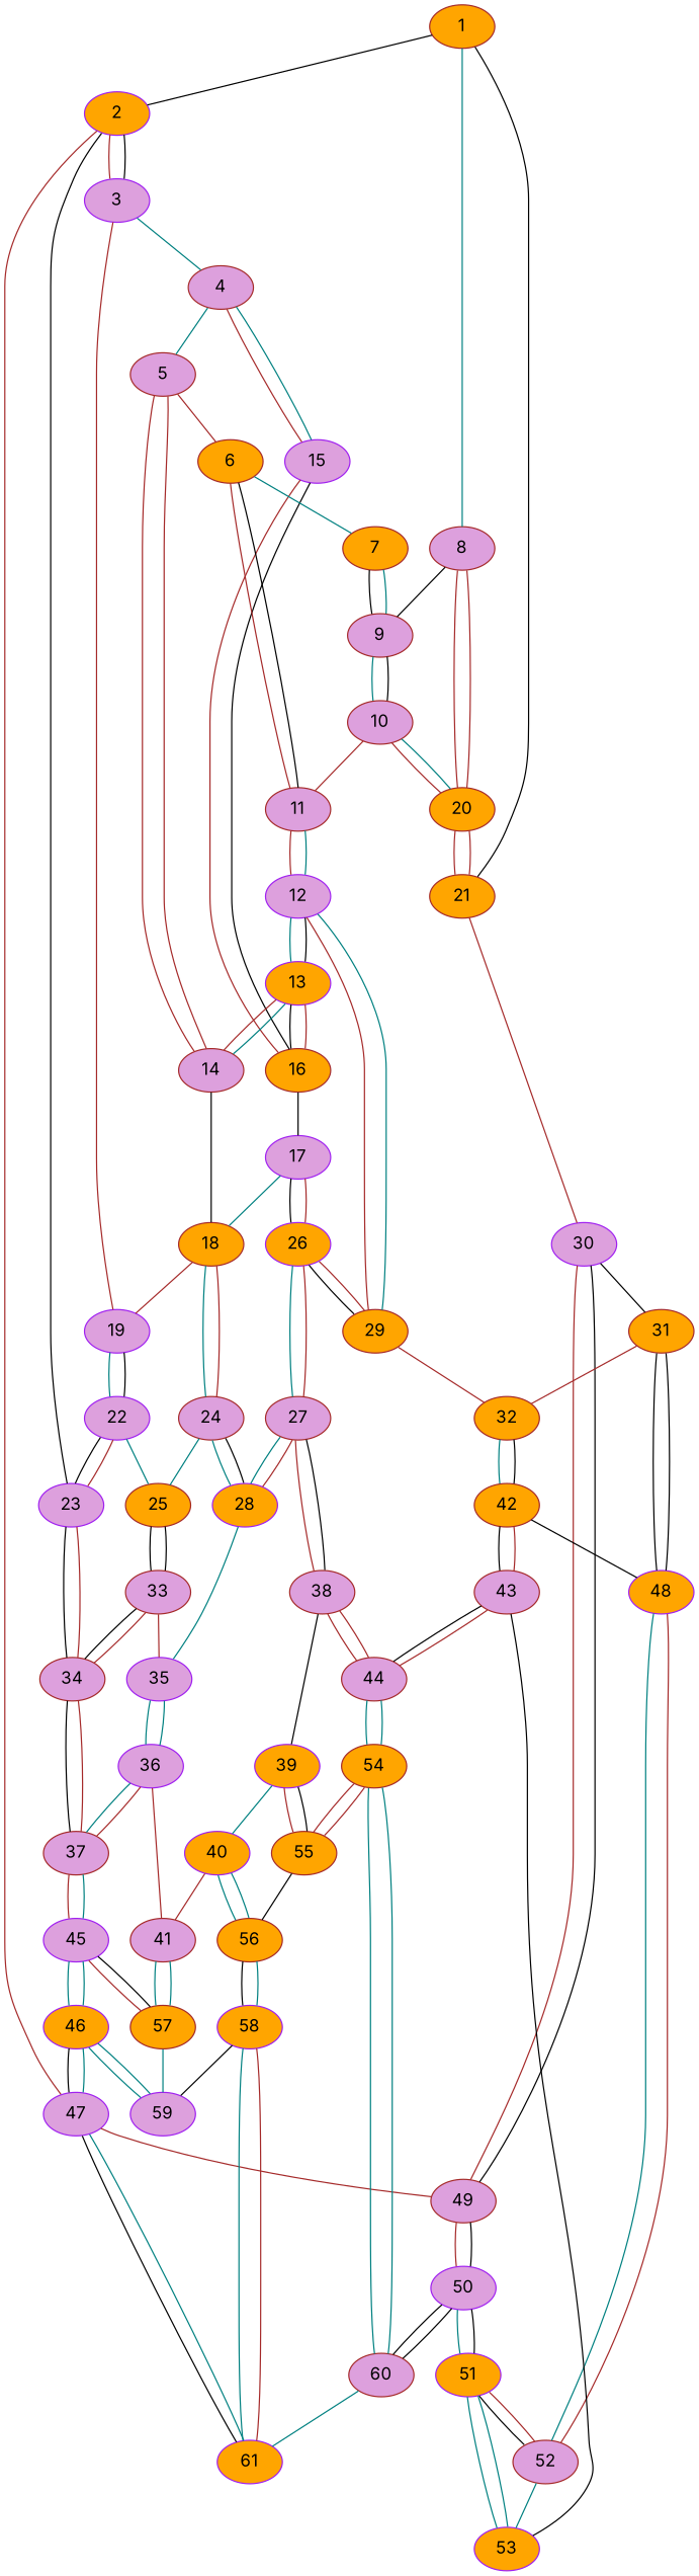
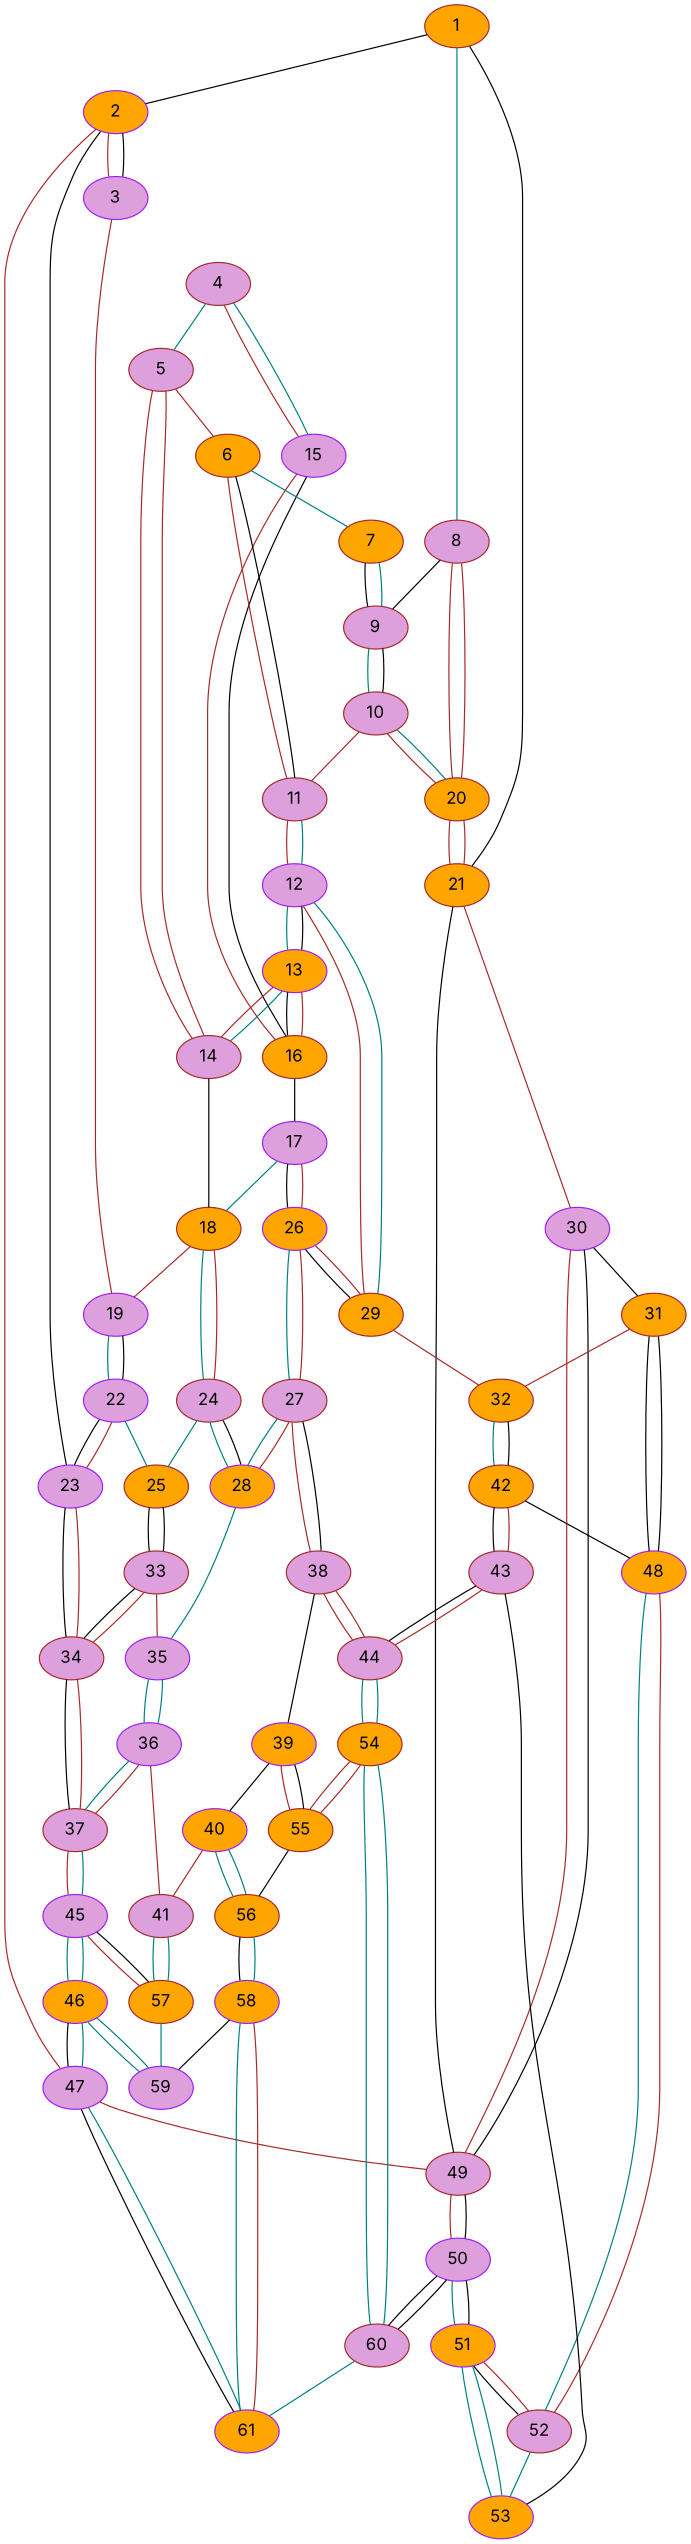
  graph {
    fontname=Inter
    node [color=brown fillcolor=plum fontname=Inter style=filled]
    edge [color=brown fontname=Inter]
    1 [fillcolor=orange]
    2 [color=purple fillcolor=orange]
    8
    21 [fillcolor=orange]
    3 [color=purple]
    23 [color=purple]
    47 [color=purple]
    9
    20 [fillcolor=orange]
    30 [color=purple]
    49
    4
    19 [color=purple]
    34
    61 [color=purple fillcolor=orange]
    5
    15 [color=purple]
    22 [color=purple]
    6 [fillcolor=orange]
    14
    16 [fillcolor=orange]
    7 [fillcolor=orange]
    11
    18 [fillcolor=orange]
    12 [color=purple]
    10
    13 [color=purple fillcolor=orange]
    29 [fillcolor=orange]
    32 [fillcolor=orange]
    17 [color=purple]
    26 [color=purple fillcolor=orange]
    24
    27
    25 [fillcolor=orange]
    28 [color=purple fillcolor=orange]
    31 [fillcolor=orange]
    50 [color=purple]
    33
    37
    35 [color=purple]
    38
    39 [color=purple fillcolor=orange]
    44
    36 [color=purple]
    42 [fillcolor=orange]
    48 [color=purple fillcolor=orange]
    52
    43
    45 [color=purple]
    41
    57 [fillcolor=orange]
    46 [color=purple fillcolor=orange]
    40 [color=purple fillcolor=orange]
    55 [fillcolor=orange]
    54 [fillcolor=orange]
    56 [fillcolor=orange]
    58 [color=purple fillcolor=orange]
    59 [color=purple]
    53 [color=purple fillcolor=orange]
    60
    51 [color=purple fillcolor=orange]
    1 -- 2 [color=black]
    1 -- 8 [color=teal]
    1 -- 21 [color=black]
    2 -- 3
    2 -- 3 [color=black]
    2 -- 23 [color=black]
    2 -- 47
    8 -- 9 [color=black]
    8 -- 20
    8 -- 20
    21 -- 30
-   3 -- 4 [color=teal]
+   21 -- 49 [color=black]
    3 -- 19
    23 -- 34 [color=black]
    23 -- 34
    47 -- 49
    47 -- 61 [color=black]
    47 -- 61 [color=teal]
    9 -- 10 [color=teal]
    9 -- 10 [color=black]
    20 -- 21
    20 -- 21
    30 -- 49
    30 -- 49 [color=black]
    30 -- 31 [color=black]
    49 -- 50
    49 -- 50 [color=black]
    4 -- 5 [color=teal]
    4 -- 15
    4 -- 15 [color=teal]
    19 -- 22 [color=teal]
    19 -- 22 [color=black]
    34 -- 37 [color=black]
    34 -- 37
    5 -- 6
    5 -- 14
    5 -- 14
    15 -- 16
    15 -- 16 [color=black]
    22 -- 23 [color=black]
    22 -- 23
    22 -- 25 [color=teal]
    6 -- 7 [color=teal]
    6 -- 11
    6 -- 11 [color=black]
    14 -- 18 [color=black]
    16 -- 17 [color=black]
    7 -- 9 [color=black]
    7 -- 9 [color=teal]
    11 -- 12
    11 -- 12 [color=teal]
    18 -- 19
    18 -- 24 [color=teal]
    18 -- 24
    12 -- 13 [color=teal]
    12 -- 13 [color=black]
    12 -- 29
    12 -- 29 [color=teal]
    10 -- 20
    10 -- 20 [color=teal]
    10 -- 11
    13 -- 14
    13 -- 14 [color=teal]
    13 -- 16 [color=black]
    13 -- 16
    29 -- 32
    32 -- 42 [color=teal]
    32 -- 42 [color=black]
    17 -- 18 [color=teal]
    17 -- 26 [color=black]
    17 -- 26
    26 -- 29 [color=black]
    26 -- 29
    26 -- 27 [color=teal]
    26 -- 27
    24 -- 25 [color=teal]
    24 -- 28 [color=teal]
    24 -- 28 [color=black]
    27 -- 28 [color=teal]
    27 -- 28
    27 -- 38
    27 -- 38 [color=black]
    25 -- 33 [color=black]
    25 -- 33 [color=black]
    28 -- 35 [color=teal]
    31 -- 32
    31 -- 48 [color=black]
    31 -- 48 [color=black]
    50 -- 60 [color=black]
    50 -- 60 [color=black]
    50 -- 51 [color=teal]
    50 -- 51 [color=black]
    33 -- 34 [color=black]
    33 -- 34
    33 -- 35
    37 -- 45
    37 -- 45 [color=teal]
    35 -- 36 [color=teal]
    35 -- 36 [color=teal]
    38 -- 39 [color=black]
    38 -- 44
    38 -- 44
-   39 -- 40 [color=teal]
+   39 -- 40 [color=black]
    39 -- 55
    39 -- 55 [color=black]
    44 -- 54 [color=teal]
    44 -- 54 [color=teal]
    36 -- 37 [color=teal]
    36 -- 37
    36 -- 41
    42 -- 48 [color=black]
    42 -- 43 [color=black]
    42 -- 43
    48 -- 52 [color=teal]
    48 -- 52
    52 -- 53 [color=teal]
    43 -- 44 [color=black]
    43 -- 44
    43 -- 53 [color=black]
    45 -- 57
    45 -- 57 [color=black]
    45 -- 46 [color=teal]
    45 -- 46 [color=teal]
    41 -- 57 [color=teal]
    41 -- 57 [color=teal]
    57 -- 59 [color=teal]
    46 -- 47 [color=black]
    46 -- 47 [color=teal]
    46 -- 59 [color=teal]
    46 -- 59 [color=teal]
    40 -- 41
    40 -- 56 [color=teal]
    40 -- 56 [color=teal]
    55 -- 56 [color=black]
    54 -- 55
    54 -- 55
    54 -- 60 [color=teal]
    54 -- 60 [color=teal]
    56 -- 58 [color=black]
    56 -- 58 [color=teal]
    58 -- 61 [color=teal]
    58 -- 61
    58 -- 59 [color=black]
    60 -- 61 [color=teal]
    51 -- 52 [color=black]
    51 -- 52
    51 -- 53 [color=teal]
    51 -- 53 [color=teal]
  }
